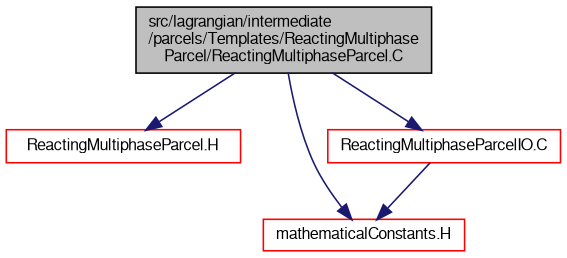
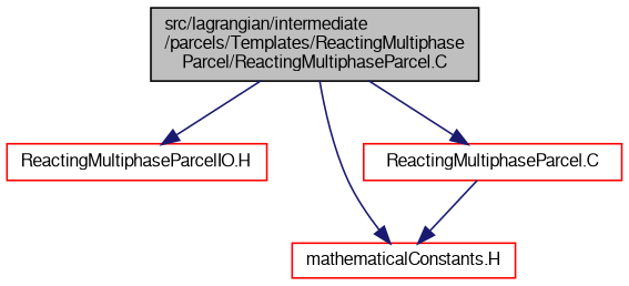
  digraph {
    node [color=red fontname=FreeSans fontsize=10 shape=record]
    edge [color=midnightblue fontname=FreeSans fontsize=10 labelfontname=FreeSans labelfontsize=10 style=solid]
    n1 [color=black fillcolor=grey75 fontcolor=black height=0.2 label="src/lagrangian/intermediate\l/parcels/Templates/ReactingMultiphase\lParcel/ReactingMultiphaseParcel.C" style=filled width=0.4]
-   n2 [height=0.2 label="ReactingMultiphaseParcel.H" width=0.4]
+   n2 [height=0.2 label="ReactingMultiphaseParcelIO.H" width=0.4]
    n3 [height=0.2 label="mathematicalConstants.H" width=0.4]
-   n4 [height=0.2 label="ReactingMultiphaseParcelIO.C" width=0.4]
+   n4 [height=0.2 label="ReactingMultiphaseParcel.C" width=0.4]
    n1 -> n2
    n1 -> n3
    n1 -> n4
    n4 -> n3
  }
